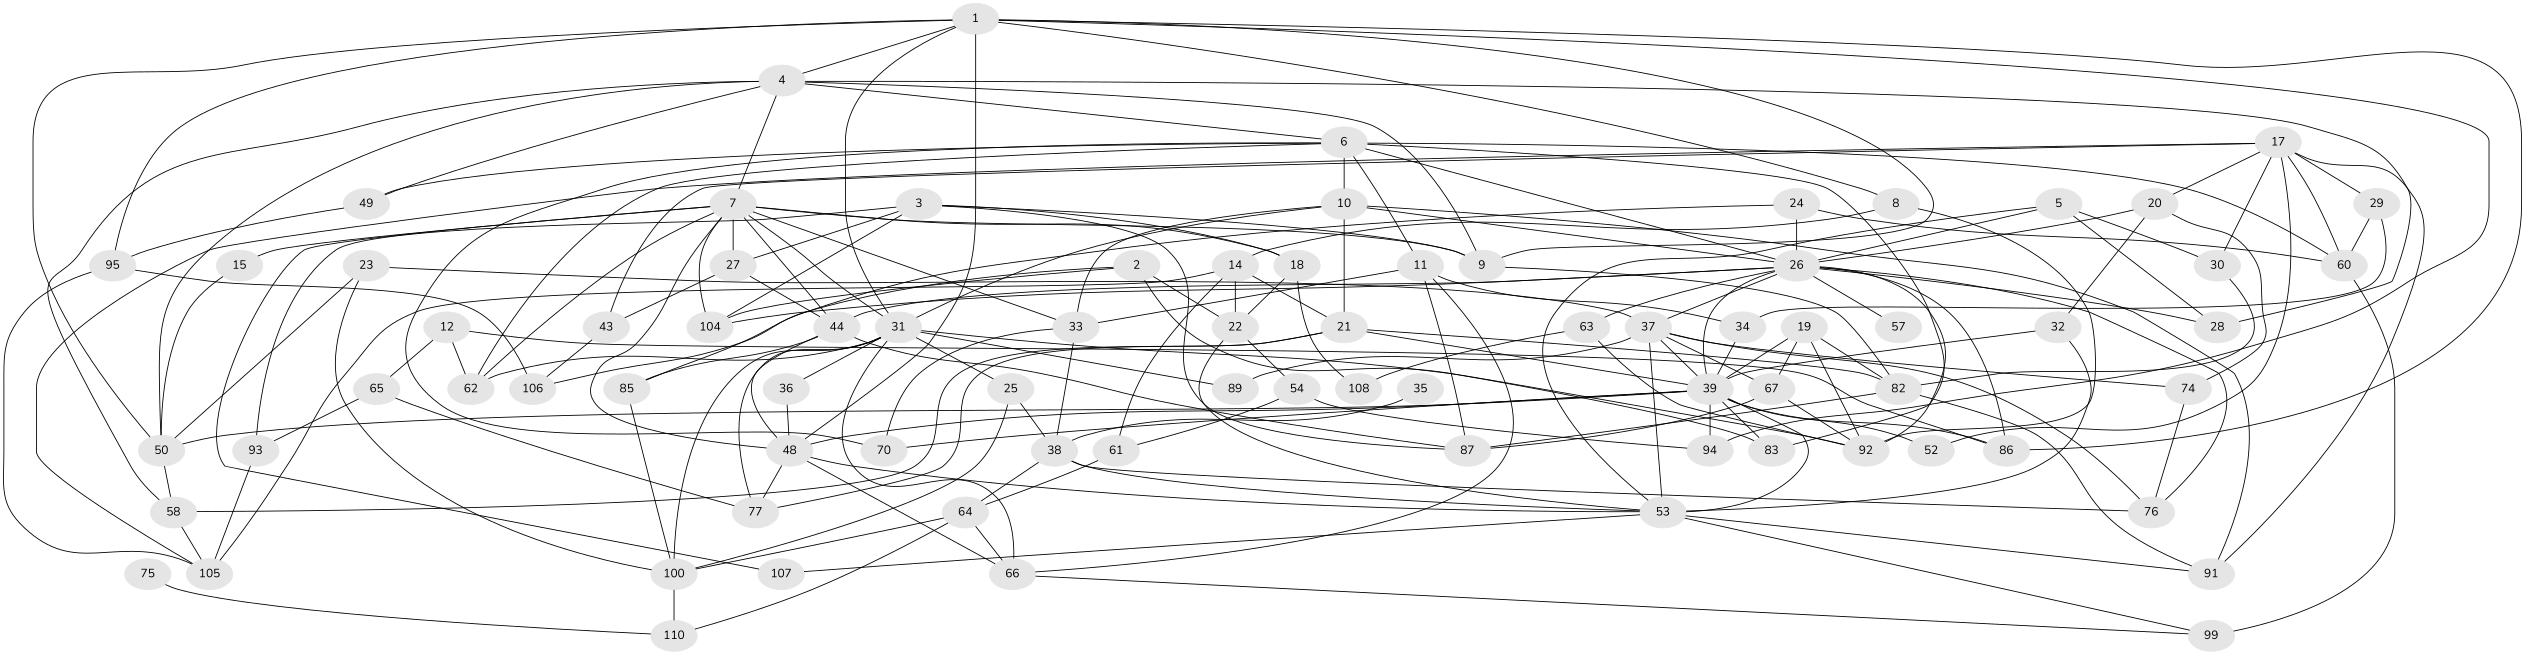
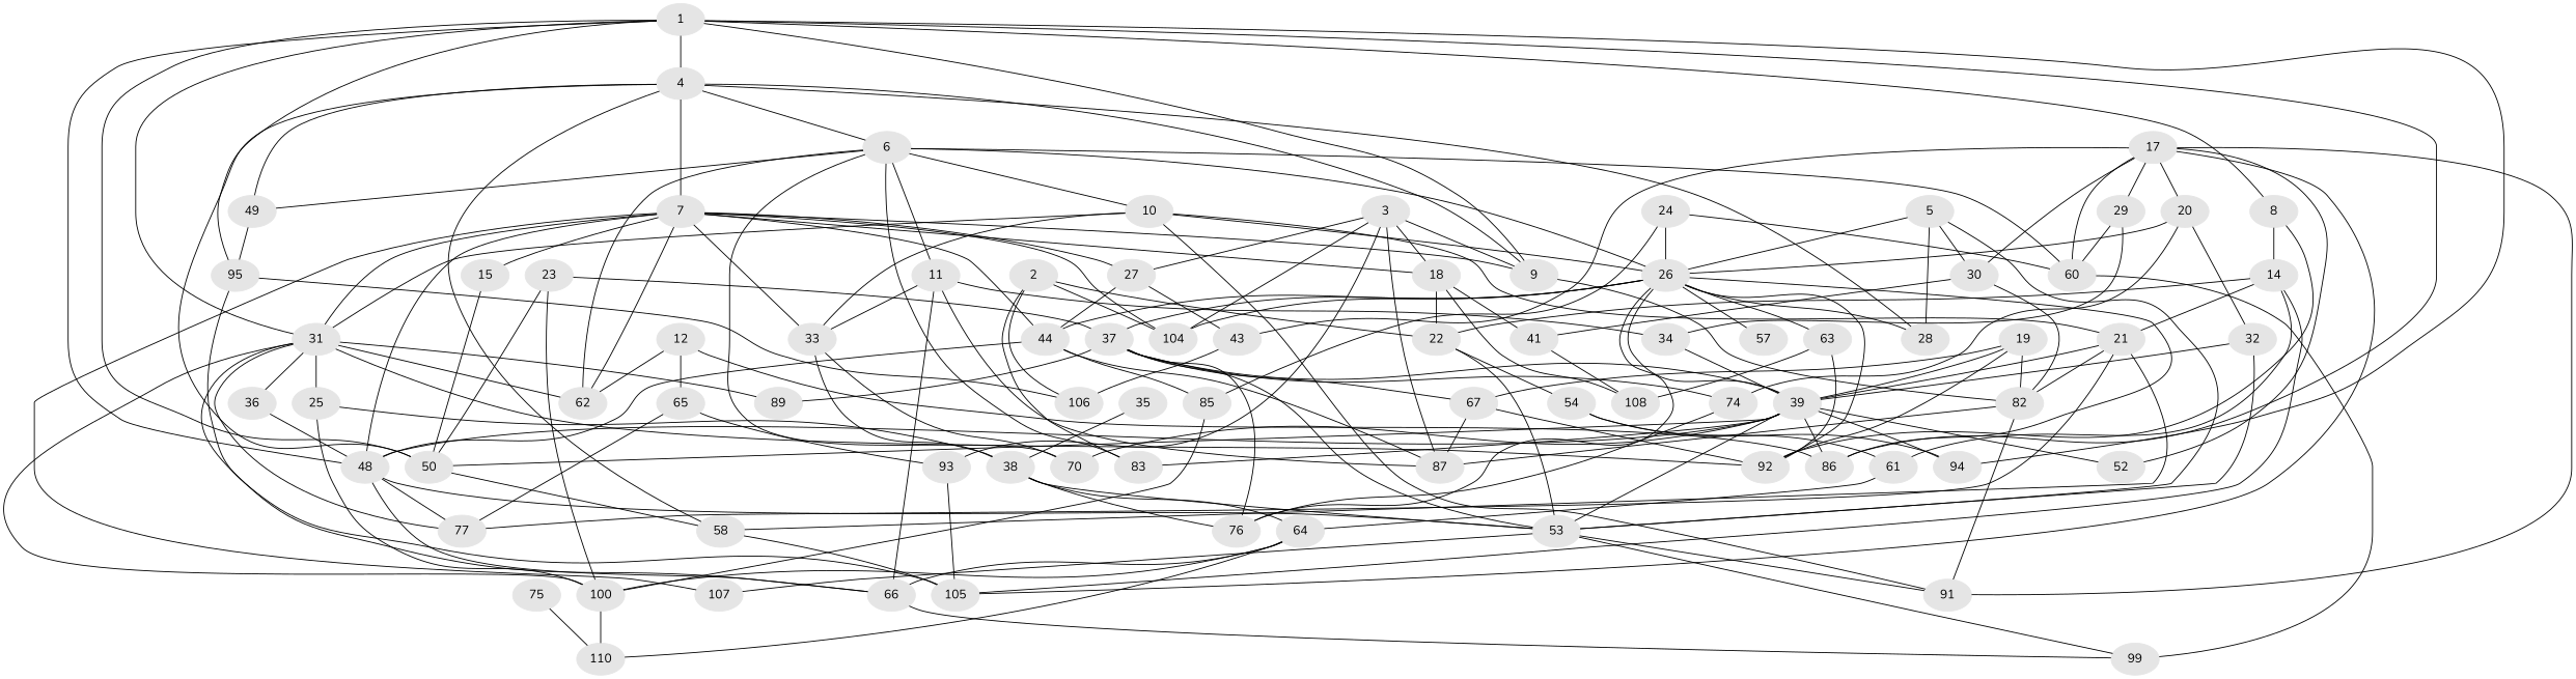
  graph {
    fontname=Nunito
    node [color=gray90 fontname=Nunito style=filled]
    edge [fontname=Nunito]
    4 [super="+13"]
    9
    50 [super="+113"]
    6
    7 [super="+16+84+51"]
    28
    49 [super="+90"]
    58
    1
    8
    31 [super="+73+55"]
    48 [super="+109"]
    86
    94
    95
    14
    92 [super="+96"]
    82 [super="+88"]
    62 [super="+71"]
    66
    77
    100
    25
    36
    89
    53 [super="+59"]
    106
    105
    2 [super="+42"]
    22
    83
    104
    54
    3
    18
    27
    87
    93
+   41
    108
    44
    43
    26 [super="+46"]
    10
    11
    60 [super="+114"]
    70
    15
    33 [super="+103"]
    107
    39 [super="+47+98"]
    37 [super="+80+78"]
    57
    63
    76 [super="+111"]
    5
    30 [super="+115"]
    91
    99
    21 [super="+102+97"]
    34
    38
    85
    61
    12
    65
    64
    17 [super="+40"]
    20
    29
    52
    32
    74
    19 [super="+45"]
    67
    23
    110
    24 [super="+101"]
    35
    75
    4 -- 9
    4 -- 50
    4 -- 6
    4 -- 7
    4 -- 28
    4 -- 49
    4 -- 58
    9 -- 82
    50 -- 58
    6 -- 49
    6 -- 62
    6 -- 83
    6 -- 26
    6 -- 10
    6 -- 11
    6 -- 60
    6 -- 70
    7 -- 9
    7 -- 31
    7 -- 48
    7 -- 62
    7 -- 104
    7 -- 18
    7 -- 27 [weight=2]
    7 -- 44
    7 -- 15
    7 -- 33
    7 -- 107
    49 -- 95
    58 -- 105
    1 -- 4
    1 -- 9
    1 -- 50
    1 -- 8
    1 -- 31
    1 -- 48
    1 -- 86
    1 -- 94
    1 -- 95
    8 -- 14
    8 -- 92
    31 -- 92
    31 -- 62
    31 -- 66
    31 -- 77
    31 -- 100
    31 -- 25
    31 -- 36
    31 -- 89
    48 -- 66
    48 -- 77
    48 -- 53
    95 -- 106
    95 -- 105
    14 -- 105
    14 -- 22
    14 -- 21
    14 -- 61
    82 -- 87
    82 -- 91
    66 -- 99
    100 -- 110
    25 -- 100
    25 -- 38
    36 -- 48
    53 -- 107
    53 -- 91
    53 -- 99
    2 -- 106
    2 -- 22
    2 -- 83
    2 -- 104
    22 -- 53
    22 -- 54
    54 -- 94
    54 -- 61
    3 -- 9
    3 -- 104
    3 -- 18
    3 -- 27
    3 -- 87
    3 -- 93
    18 -- 22
+   18 -- 41
    18 -- 108
    27 -- 44
    27 -- 43
    93 -- 105
+   41 -- 108
    44 -- 48
    44 -- 87
    44 -- 85
    43 -- 106
    26 -- 28
    26 -- 86
    26 -- 92
    26 -- 104
    26 -- 44
    26 -- 39 [weight=2]
    26 -- 37
    26 -- 57 [weight=2]
    26 -- 63
    26 -- 76
    10 -- 31
    10 -- 26
    10 -- 33
    10 -- 91
    10 -- 21
    11 -- 66
    11 -- 87
    11 -- 33
    11 -- 34
    60 -- 99 [weight=2]
    15 -- 50
    33 -- 70
    33 -- 38
    39 -- 50
    39 -- 48 [weight=2]
    39 -- 86
    39 -- 94
    39 -- 53
    39 -- 83
    39 -- 70
    39 -- 52
    37 -- 89
    37 -- 53 [weight=2]
    37 -- 39 [weight=2]
    37 -- 76
    37 -- 74
    37 -- 67
    63 -- 92
    63 -- 108
    5 -- 28
    5 -- 53
    5 -- 26
    5 -- 30
    30 -- 82
+   30 -- 41
    21 -- 58
    21 -- 82
    21 -- 77
    21 -- 39
    34 -- 39
    38 -- 53
    38 -- 76
    38 -- 64
    85 -- 100
    61 -- 64
    12 -- 86
    12 -- 62
    12 -- 65
    65 -- 77
    65 -- 93
    64 -- 66
    64 -- 100
    64 -- 110
    17 -- 105
    17 -- 43
    17 -- 60
    17 -- 30
    17 -- 91
    17 -- 20
    17 -- 29
    17 -- 52
    20 -- 26
    20 -- 32
    20 -- 74
    29 -- 60
    29 -- 34
    32 -- 53
    32 -- 39
    74 -- 76
    19 -- 92
    19 -- 82
    19 -- 39
    19 -- 67
    67 -- 92
    67 -- 87
    23 -- 50
    23 -- 100
    23 -- 37
    24 -- 26
    24 -- 60
    24 -- 85
    35 -- 38
    75 -- 110
  }
